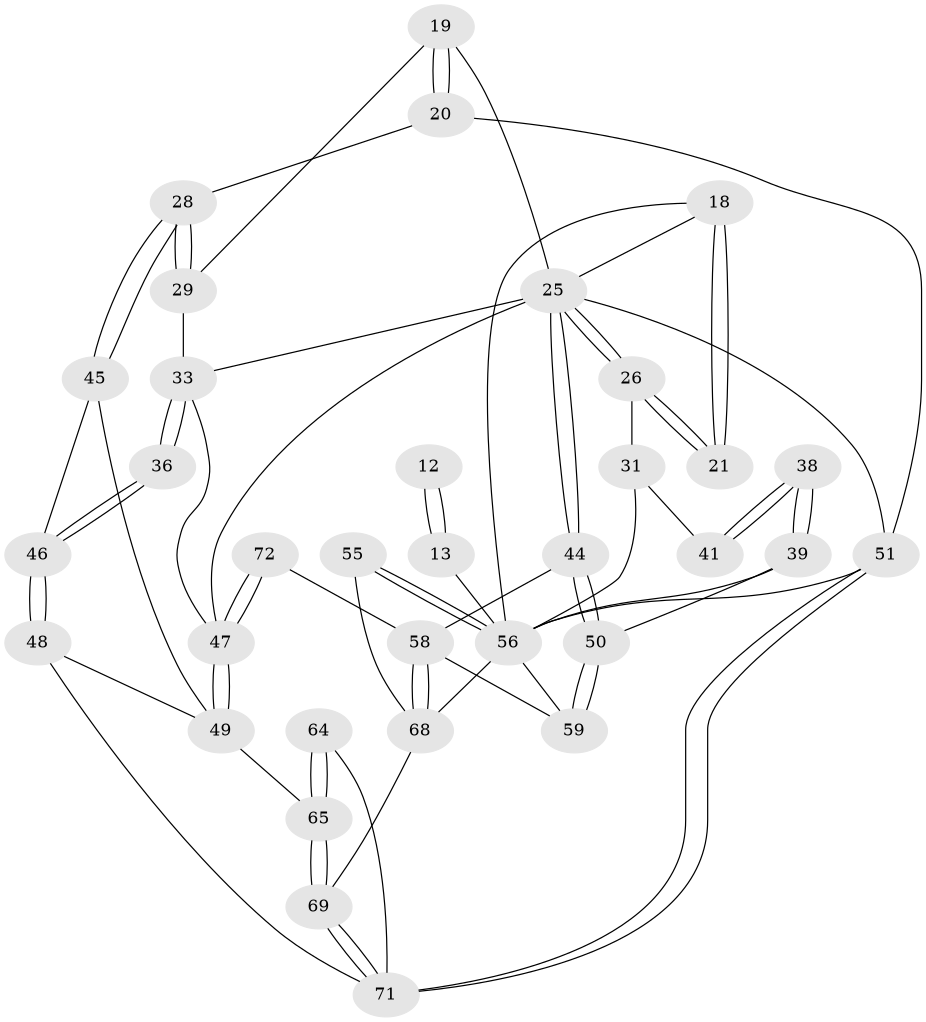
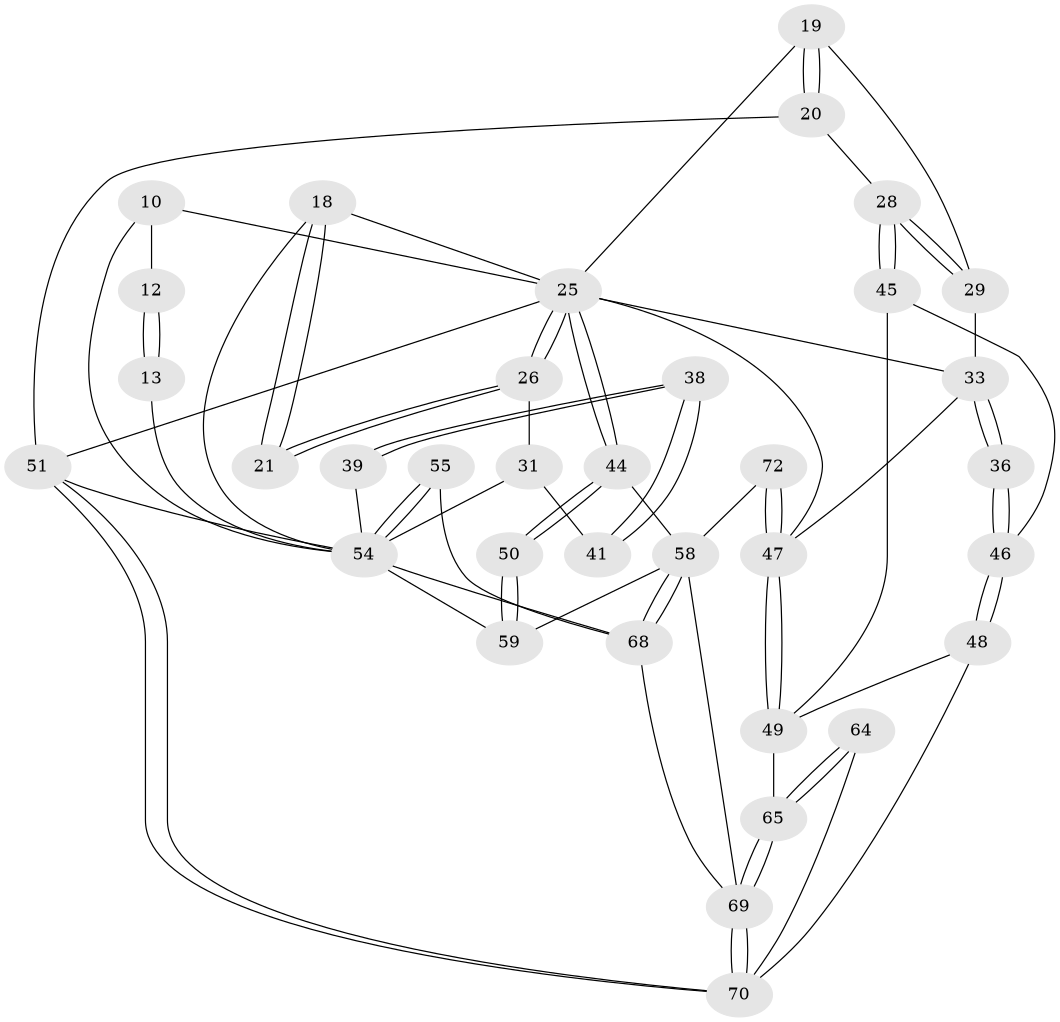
  graph {
    node [color=gray90 style=filled]
+   10 [super="+5"]
    12 [super="+11"]
    25 [super="+24+8+9"]
-   56 [super="+3+54"]
+   56 [super="+3+54" label=54]
    13
    51 [super="+2"]
    26
    33 [super="+23+32"]
    44
    47 [super="+34+35"]
    59
    68 [super="+67"]
    18 [super="+17"]
    n14 [label=21]
    19
    20
    29 [super="+21"]
    28
    45
-   70 [super="+63+53" label=71]
+   70 [super="+63+53"]
    31 [super="+30"]
    36
    50
    58 [super="+57"]
    49
    41 [super="+37"]
    46
    48
    38
    39
    n31 [label=72]
    69 [super="+66+62"]
    65 [super="+61+60"]
    55
    64
+   10 -- 12 [weight=2]
+   10 -- 25
+   10 -- 56
    12 -- 13 [weight=2]
    12 -- 13
    25 -- 51
    25 -- 26
    25 -- 26
    25 -- 33
    25 -- 44
    25 -- 44
    25 -- 47
    56 -- 59
    56 -- 68
    13 -- 56
    51 -- 56 [weight=2]
    51 -- 70 [weight=2]
    51 -- 70
    26 -- n14
    26 -- n14
    26 -- 31
    33 -- 47
    33 -- 36 [weight=2]
    33 -- 36
    44 -- 50
    44 -- 50
    44 -- 58
    47 -- 49
    47 -- 49
    68 -- 69
    18 -- 25
    18 -- 56
    18 -- n14 [weight=2]
    18 -- n14
    19 -- 25
    19 -- 20
    19 -- 20
    19 -- 29
    20 -- 51
    20 -- 28
    29 -- 33 [weight=2]
    28 -- 29
    28 -- 29
    28 -- 45
    28 -- 45
    45 -- 49
    45 -- 46
    31 -- 56
    31 -- 41 [weight=2]
    36 -- 46
    36 -- 46
    50 -- 59
    50 -- 59
    58 -- 59
    58 -- 68
    58 -- 68
+   58 -- 69
    49 -- 65
    46 -- 48
    46 -- 48
    48 -- 70
    48 -- 49
    38 -- 41 [weight=2]
    38 -- 41
    38 -- 39
    38 -- 39
    39 -- 56
-   39 -- 50
    n31 -- 47 [weight=2]
    n31 -- 47
    n31 -- 58
    69 -- 70
    69 -- 70
    65 -- 69 [weight=2]
    65 -- 69
    55 -- 56 [weight=2]
    55 -- 56
    55 -- 68
    64 -- 70
    64 -- 65 [weight=2]
    64 -- 65
  }
